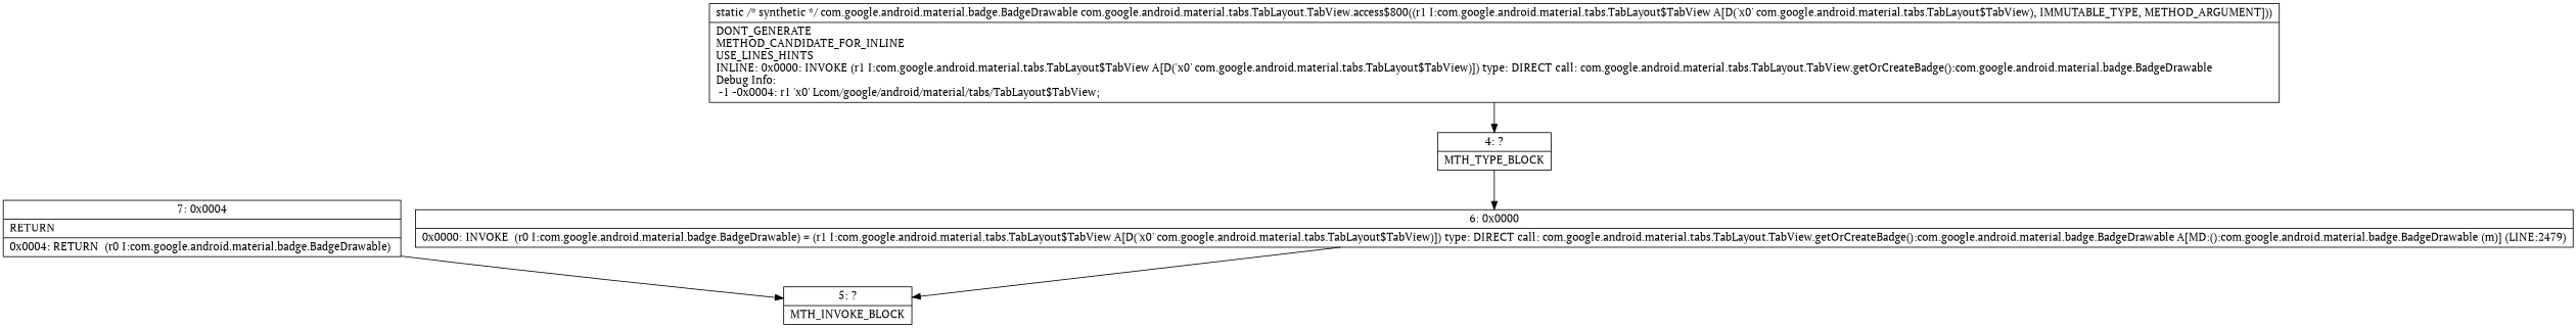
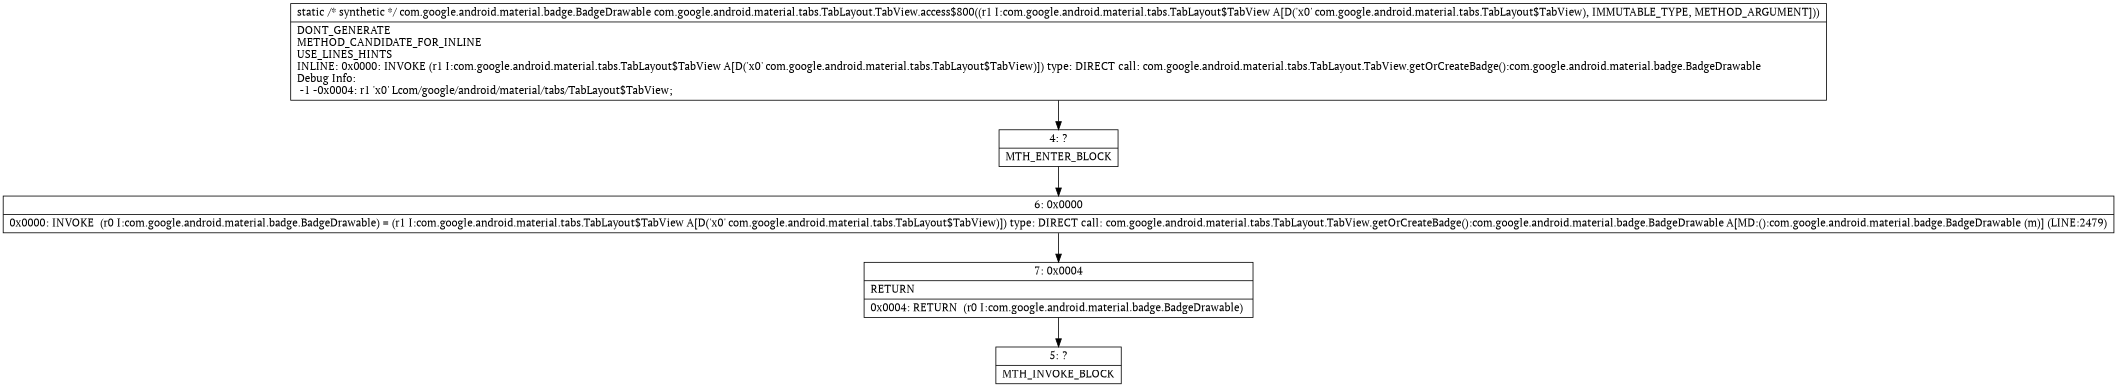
  digraph {
    fontname="PT Serif"
    node [fontname="PT Serif" shape=record]
    edge [fontname="PT Serif"]
-   n1 [label="{4\:\ ?|MTH_TYPE_BLOCK\l}"]
+   n1 [label="{4\:\ ?|MTH_ENTER_BLOCK\l}"]
    n2 [label="{6\:\ 0x0000|0x0000: INVOKE  (r0 I:com.google.android.material.badge.BadgeDrawable) = (r1 I:com.google.android.material.tabs.TabLayout$TabView A[D('x0' com.google.android.material.tabs.TabLayout$TabView)]) type: DIRECT call: com.google.android.material.tabs.TabLayout.TabView.getOrCreateBadge():com.google.android.material.badge.BadgeDrawable A[MD:():com.google.android.material.badge.BadgeDrawable (m)] (LINE:2479)\l}"]
    n3 [label="{7\:\ 0x0004|RETURN\l|0x0004: RETURN  (r0 I:com.google.android.material.badge.BadgeDrawable) \l}"]
    n4 [label="{5\:\ ?|MTH_INVOKE_BLOCK\l}"]
    n5 [label="{static \/* synthetic *\/ com.google.android.material.badge.BadgeDrawable com.google.android.material.tabs.TabLayout.TabView.access$800((r1 I:com.google.android.material.tabs.TabLayout$TabView A[D('x0' com.google.android.material.tabs.TabLayout$TabView), IMMUTABLE_TYPE, METHOD_ARGUMENT]))  | DONT_GENERATE\lMETHOD_CANDIDATE_FOR_INLINE\lUSE_LINES_HINTS\lINLINE: 0x0000: INVOKE  (r1 I:com.google.android.material.tabs.TabLayout$TabView A[D('x0' com.google.android.material.tabs.TabLayout$TabView)]) type: DIRECT call: com.google.android.material.tabs.TabLayout.TabView.getOrCreateBadge():com.google.android.material.badge.BadgeDrawable\lDebug Info:\l  \-1 \-0x0004: r1 'x0' Lcom\/google\/android\/material\/tabs\/TabLayout$TabView;\l}"]
    n1 -> n2
-   n2 -> n4
+   n2 -> n3
    n3 -> n4
    n5 -> n1
  }
